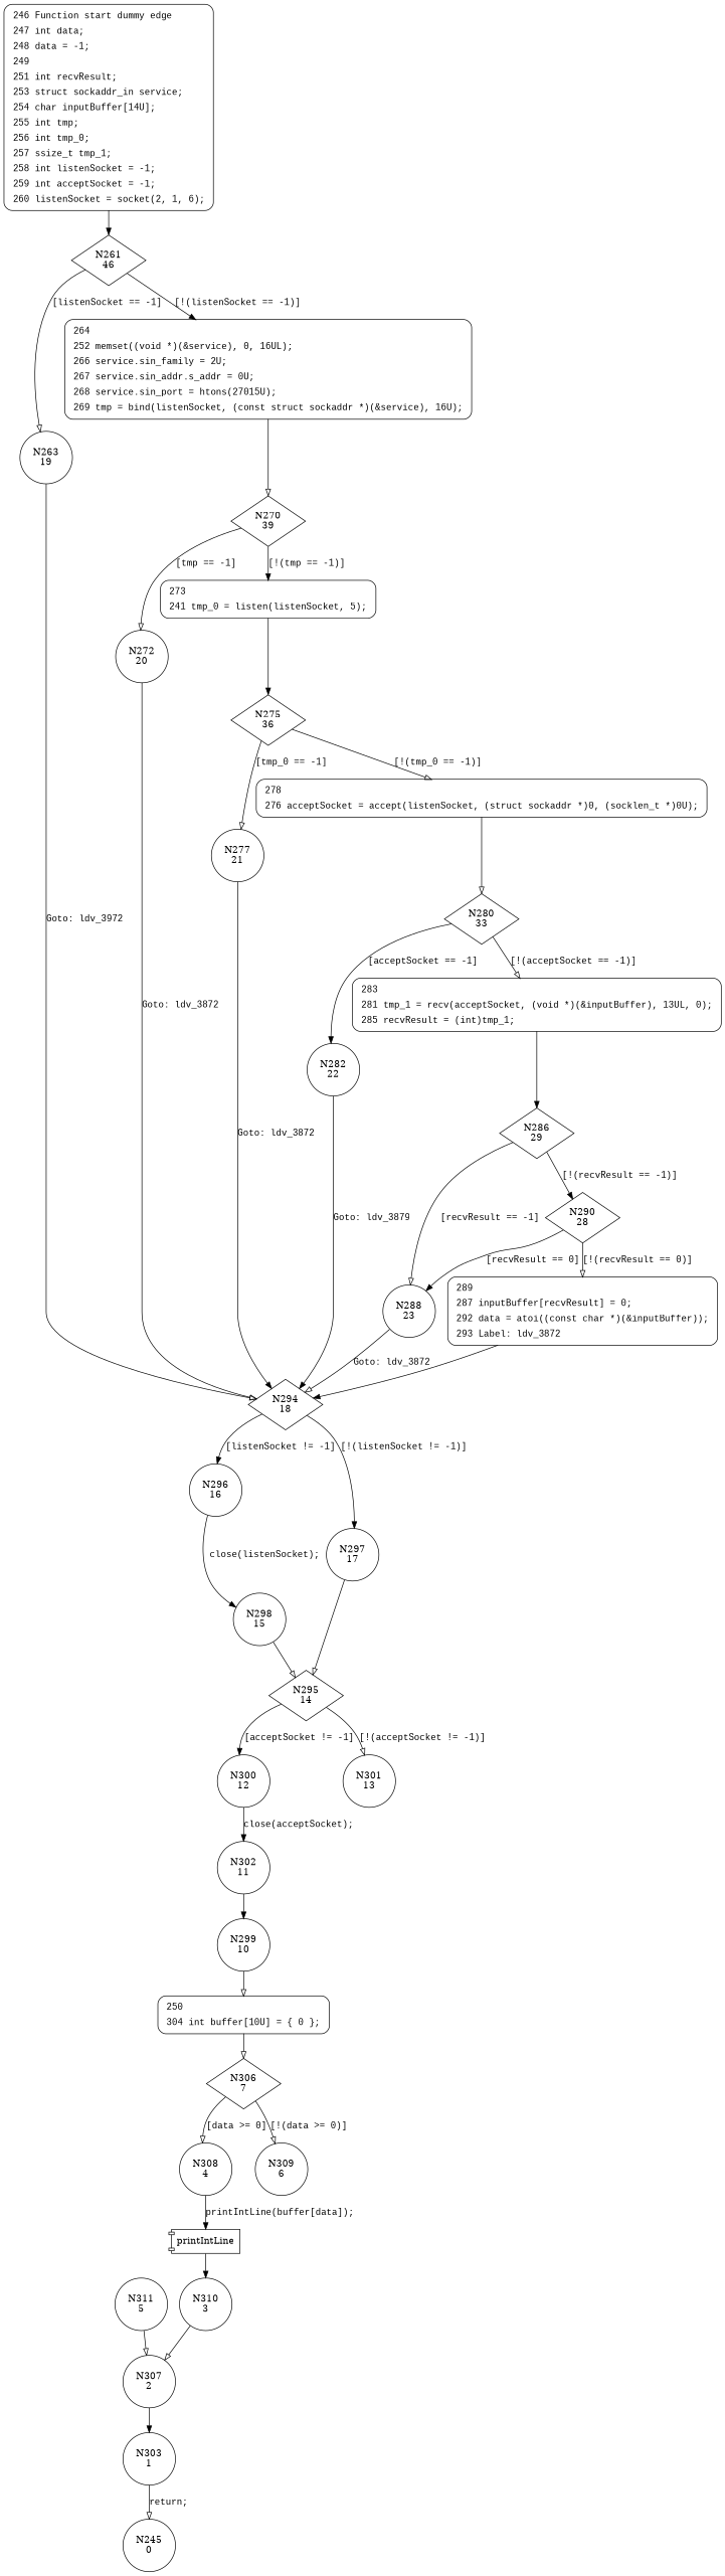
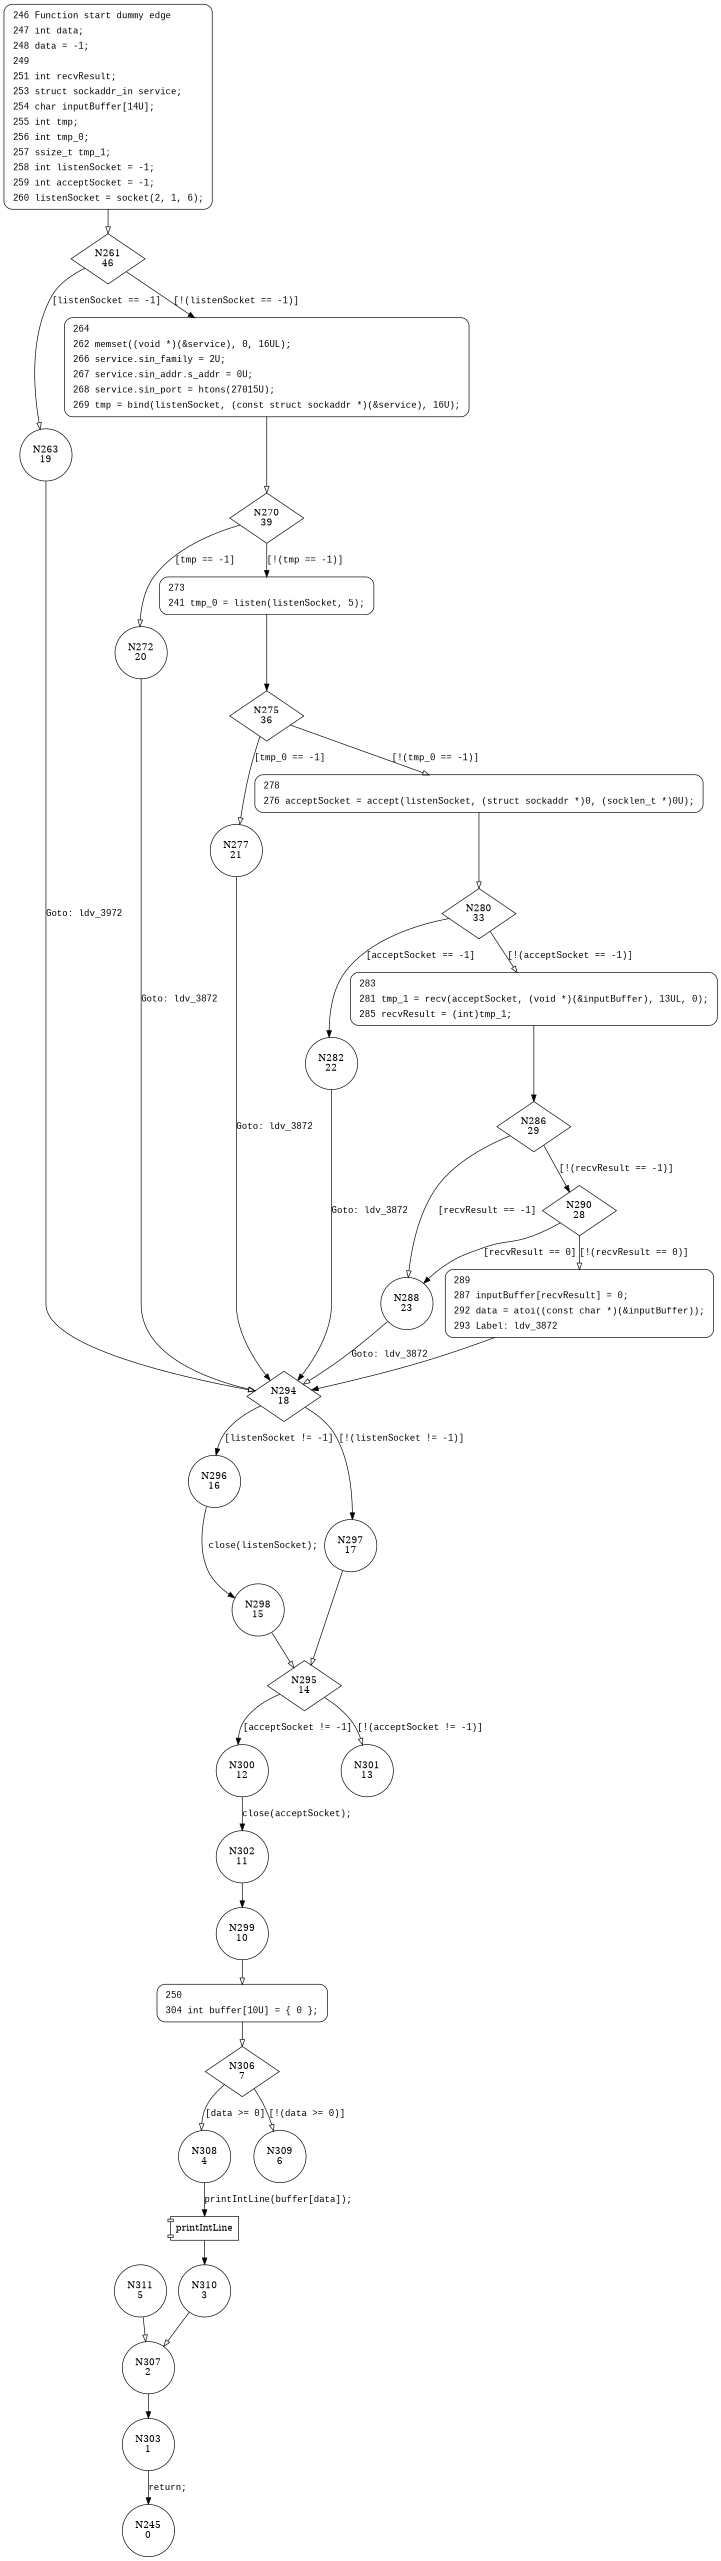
  digraph {
    node [shape=circle]
    edge [arrowhead=onormal fontname="Courier New"]
    n1 [label="N261\n46" shape=diamond]
    n2 [label="N263\n19"]
-   n3 [fillcolor=white fontname="Courier New" label=<<table border="0" cellborder="0" cellpadding="3" bgcolor="white"><tr><td align="right">264</td><td align="left"></td></tr><tr><td align="right">252</td><td align="left">memset((void *)(&amp;service), 0, 16UL);</td></tr><tr><td align="right">266</td><td align="left">service.sin_family = 2U;</td></tr><tr><td align="right">267</td><td align="left">service.sin_addr.s_addr = 0U;</td></tr><tr><td align="right">268</td><td align="left">service.sin_port = htons(27015U);</td></tr><tr><td align="right">269</td><td align="left">tmp = bind(listenSocket, (const struct sockaddr *)(&amp;service), 16U);</td></tr></table>> penwidth=1 shape=Mrecord style="filled,bold"]
+   n3 [fillcolor=white fontname="Courier New" label=<<table border="0" cellborder="0" cellpadding="3" bgcolor="white"><tr><td align="right">264</td><td align="left"></td></tr><tr><td align="right">262</td><td align="left">memset((void *)(&amp;service), 0, 16UL);</td></tr><tr><td align="right">266</td><td align="left">service.sin_family = 2U;</td></tr><tr><td align="right">267</td><td align="left">service.sin_addr.s_addr = 0U;</td></tr><tr><td align="right">268</td><td align="left">service.sin_port = htons(27015U);</td></tr><tr><td align="right">269</td><td align="left">tmp = bind(listenSocket, (const struct sockaddr *)(&amp;service), 16U);</td></tr></table>> penwidth=1 shape=Mrecord style="filled,bold"]
    n4 [label="N294\n18" shape=diamond]
    n5 [label="N270\n39" shape=diamond]
    n6 [label="N296\n16"]
    n7 [label="N297\n17"]
    n8 [label="N272\n20"]
    n9 [fillcolor=white fontname="Courier New" label=<<table border="0" cellborder="0" cellpadding="3" bgcolor="white"><tr><td align="right">273</td><td align="left"></td></tr><tr><td align="right">241</td><td align="left">tmp_0 = listen(listenSocket, 5);</td></tr></table>> penwidth=1 shape=Mrecord style="filled,bold"]
    n10 [label="N275\n36" shape=diamond]
    n11 [label="N277\n21"]
    n12 [fillcolor=white fontname="Courier New" label=<<table border="0" cellborder="0" cellpadding="3" bgcolor="white"><tr><td align="right">278</td><td align="left"></td></tr><tr><td align="right">276</td><td align="left">acceptSocket = accept(listenSocket, (struct sockaddr *)0, (socklen_t *)0U);</td></tr></table>> penwidth=1 shape=Mrecord style="filled,bold"]
    n13 [label="N280\n33" shape=diamond]
    n14 [label="N282\n22"]
    n15 [fillcolor=white fontname="Courier New" label=<<table border="0" cellborder="0" cellpadding="3" bgcolor="white"><tr><td align="right">283</td><td align="left"></td></tr><tr><td align="right">281</td><td align="left">tmp_1 = recv(acceptSocket, (void *)(&amp;inputBuffer), 13UL, 0);</td></tr><tr><td align="right">285</td><td align="left">recvResult = (int)tmp_1;</td></tr></table>> penwidth=1 shape=Mrecord style="filled,bold"]
    n16 [label="N286\n29" shape=diamond]
    n17 [label="N288\n23"]
    n18 [label="N290\n28" shape=diamond]
    n19 [fillcolor=white fontname="Courier New" label=<<table border="0" cellborder="0" cellpadding="3" bgcolor="white"><tr><td align="right">289</td><td align="left"></td></tr><tr><td align="right">287</td><td align="left">inputBuffer[recvResult] = 0;</td></tr><tr><td align="right">292</td><td align="left">data = atoi((const char *)(&amp;inputBuffer));</td></tr><tr><td align="right">293</td><td align="left">Label: ldv_3872</td></tr></table>> penwidth=1 shape=Mrecord style="filled,bold"]
    n20 [label="N298\n15"]
    n21 [label="N295\n14" shape=diamond]
    n22 [label="N300\n12"]
    n23 [label="N301\n13"]
    n24 [label="N302\n11"]
    n25 [label="N299\n10"]
    n26 [fillcolor=white fontname="Courier New" label=<<table border="0" cellborder="0" cellpadding="3" bgcolor="white"><tr><td align="right">250</td><td align="left"></td></tr><tr><td align="right">304</td><td align="left">int buffer[10U] = &#123; 0 &#125;;</td></tr></table>> penwidth=1 shape=Mrecord style="filled,bold"]
    n27 [label="N306\n7" shape=diamond]
    n28 [label="N308\n4"]
    n29 [label="N309\n6"]
    n30 [label=printIntLine shape=component]
    n31 [label="N310\n3"]
    n32 [label="N311\n5"]
    n33 [label="N307\n2"]
    n34 [label="N303\n1"]
    n35 [label="N245\n0"]
    n36 [fillcolor=white fontname="Courier New" label=<<table border="0" cellborder="0" cellpadding="3" bgcolor="white"><tr><td align="right">246</td><td align="left">Function start dummy edge</td></tr><tr><td align="right">247</td><td align="left">int data;</td></tr><tr><td align="right">248</td><td align="left">data = -1;</td></tr><tr><td align="right">249</td><td align="left"></td></tr><tr><td align="right">251</td><td align="left">int recvResult;</td></tr><tr><td align="right">253</td><td align="left">struct sockaddr_in service;</td></tr><tr><td align="right">254</td><td align="left">char inputBuffer[14U];</td></tr><tr><td align="right">255</td><td align="left">int tmp;</td></tr><tr><td align="right">256</td><td align="left">int tmp_0;</td></tr><tr><td align="right">257</td><td align="left">ssize_t tmp_1;</td></tr><tr><td align="right">258</td><td align="left">int listenSocket = -1;</td></tr><tr><td align="right">259</td><td align="left">int acceptSocket = -1;</td></tr><tr><td align="right">260</td><td align="left">listenSocket = socket(2, 1, 6);</td></tr></table>> penwidth=1 shape=Mrecord style="filled,bold"]
    n1 -> n2 [label="[listenSocket == -1]"]
    n1 -> n3 [arrowhead=normal label="[!(listenSocket == -1)]"]
    n2 -> n4 [label="Goto: ldv_3972"]
    n3 -> n5 [fontname=""]
    n4 -> n6 [arrowhead=normal label="[listenSocket != -1]"]
    n4 -> n7 [arrowhead=normal label="[!(listenSocket != -1)]"]
    n5 -> n8 [label="[tmp == -1]"]
    n5 -> n9 [arrowhead=normal label="[!(tmp == -1)]"]
    n6 -> n20 [arrowhead=normal label="close(listenSocket);"]
    n7 -> n21
    n8 -> n4 [label="Goto: ldv_3872"]
    n9 -> n10 [arrowhead=normal fontname=""]
    n10 -> n11 [label="[tmp_0 == -1]"]
    n10 -> n12 [label="[!(tmp_0 == -1)]"]
    n11 -> n4 [arrowhead=normal label="Goto: ldv_3872"]
    n12 -> n13 [fontname=""]
    n13 -> n14 [arrowhead=normal label="[acceptSocket == -1]"]
    n13 -> n15 [label="[!(acceptSocket == -1)]"]
-   n14 -> n4 [arrowhead=normal label="Goto: ldv_3879"]
+   n14 -> n4 [arrowhead=normal label="Goto: ldv_3872"]
    n15 -> n16 [arrowhead=normal fontname=""]
    n16 -> n17 [label="[recvResult == -1]"]
    n16 -> n18 [arrowhead=normal label="[!(recvResult == -1)]"]
    n17 -> n4 [label="Goto: ldv_3872"]
    n18 -> n17 [arrowhead=normal label="[recvResult == 0]"]
    n18 -> n19 [label="[!(recvResult == 0)]"]
    n19 -> n4 [arrowhead=normal fontname=""]
    n20 -> n21
    n21 -> n22 [arrowhead=normal label="[acceptSocket != -1]"]
    n21 -> n23 [label="[!(acceptSocket != -1)]"]
    n22 -> n24 [arrowhead=normal label="close(acceptSocket);"]
    n24 -> n25 [arrowhead=normal]
    n25 -> n26
    n26 -> n27 [fontname=""]
    n27 -> n28 [label="[data >= 0]"]
    n27 -> n29 [label="[!(data >= 0)]"]
    n28 -> n30 [arrowhead=normal label="printIntLine(buffer[data]);"]
    n30 -> n31 [arrowhead=normal]
    n31 -> n33
    n32 -> n33
    n33 -> n34 [arrowhead=normal]
-   n34 -> n35 [label="return;"]
-   n36 -> n1 [arrowhead=normal fontname=""]
+   n34 -> n35 [arrowhead=normal label="return;"]
+   n36 -> n1 [fontname=""]
  }
